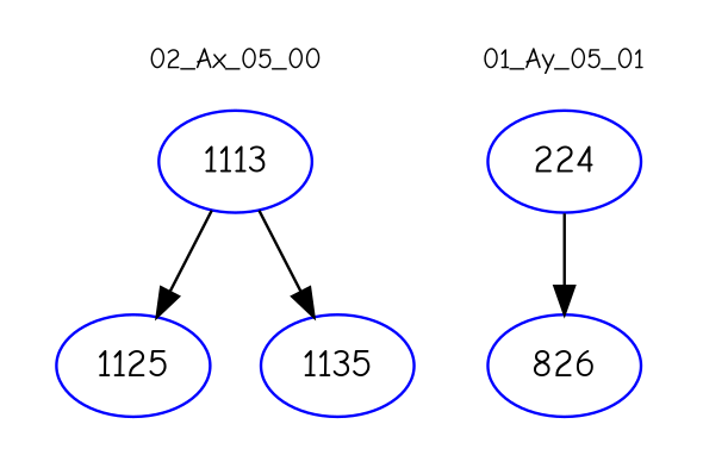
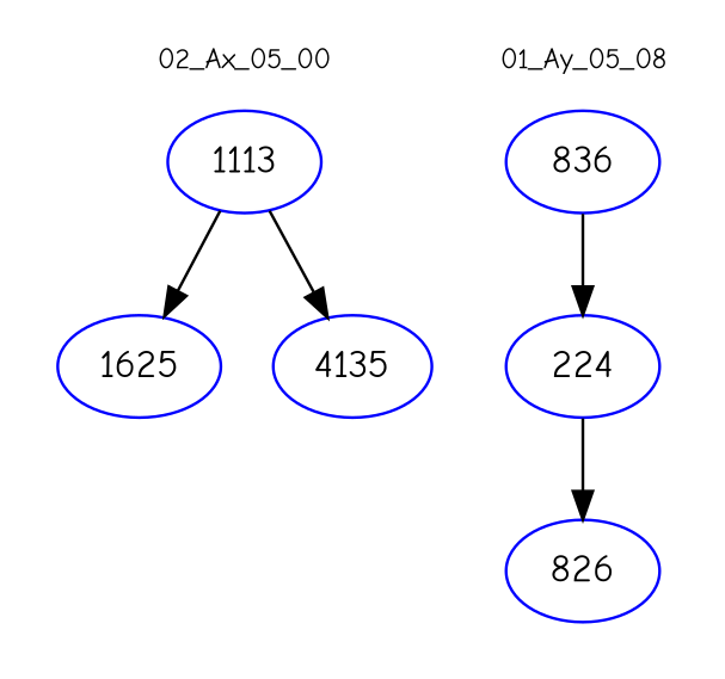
  digraph {
    fontname="Comic Neue"
    node [color=blue fontname="Comic Neue"]
    edge [color=black fontname="Comic Neue"]
-   n1 [label=1125]
+   n1 [label=1625]
    n2 [label=1113]
-   n3 [label=1135]
+   n3 [label=4135]
+   n4 [label=836]
    n5 [label=224]
    n6 [label=826]
    subgraph cluster_1 {
      color=white
      fontsize=10
      label="02_Ax_05_00"
      n1
      n2
      n3
    }
    subgraph cluster_2 {
      color=white
      fontsize=10
-     label="01_Ay_05_01"
+     label="01_Ay_05_08"
+     n4
      n5
      n6
    }
    n2 -> n1
    n2 -> n3
+   n4 -> n5
    n5 -> n6
  }
